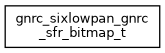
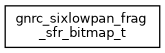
  digraph {
    rankdir=LR
-   n1 [color=black fillcolor=white fontname=Helvetica fontsize=10 height=0.2 label="gnrc_sixlowpan_gnrc\l_sfr_bitmap_t" shape=record style=filled width=0.4]
+   n1 [color=black fillcolor=white fontname=Helvetica fontsize=10 height=0.2 label="gnrc_sixlowpan_frag\l_sfr_bitmap_t" shape=record style=filled width=0.4]
  }
